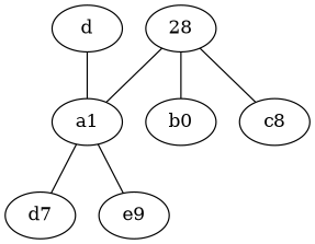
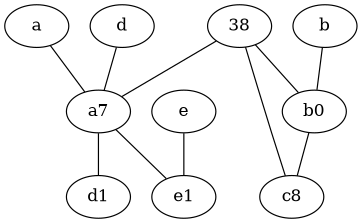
  graph {
-   a1
-   d1 [label=d7]
-   e1 [label=e9]
+   a
+   a1 [label=a7]
+   d1
+   e1
    n5 [label=b0]
    n6 [label=c8]
-   38 [label=28]
+   38
+   e
    d
+   b
+   a -- a1
    a1 -- d1
    a1 -- e1
+   n5 -- n6
    38 -- a1
    38 -- n5
    38 -- n6
+   e -- e1
    d -- a1
+   b -- n5
  }
